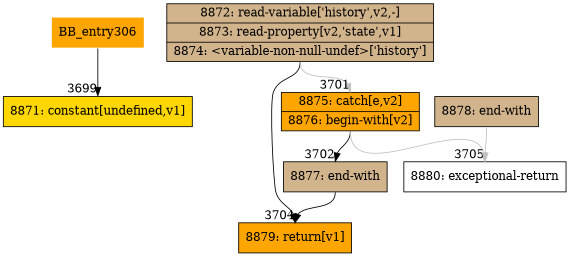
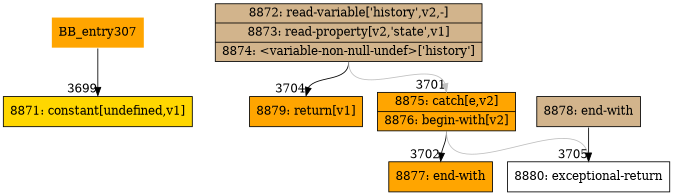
  digraph {
    rankdir=TD
    node [fillcolor=orange shape=record style=filled]
    edge [headport=n tailport=s]
-   BB_entry306 [shape=none]
+   BB_entry306 [shape=none label=BB_entry307]
    n2 [fillcolor=gold label="{8871: constant[undefined,v1]}"]
    n3 [fillcolor=tan label="{8872: read-variable['history',v2,-]|8873: read-property[v2,'state',v1]|8874: \<variable-non-null-undef\>['history']}"]
    n4 [label="{8879: return[v1]}"]
    n5 [label="{8875: catch[e,v2]|8876: begin-with[v2]}"]
-   n6 [fillcolor=tan label="{8877: end-with}"]
+   n6 [label="{8877: end-with}"]
    n7 [fillcolor=white label="{8880: exceptional-return}"]
    n8 [fillcolor=tan label="{8878: end-with}"]
    BB_entry306 -> n2 [headlabel="    3699"]
    n3 -> n4 [headlabel="      3704"]
    n3 -> n5 [color=gray headlabel="      3701"]
    n5 -> n6 [headlabel="      3702"]
    n5 -> n7 [color=gray headlabel="      3705"]
-   n6 -> n4
-   n8 -> n7 [color=gray]
+   n8 -> n7
  }
